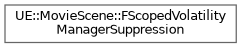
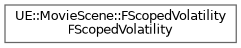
  digraph {
    rankdir=LR
-   n1 [color=grey40 fillcolor=white fontname=Helvetica fontsize=10 height=0.2 label="UE::MovieScene::FScopedVolatility\lManagerSuppression" shape=box style=filled width=0.4]
+   n1 [color=grey40 fillcolor=white fontname=Helvetica fontsize=10 height=0.2 label="UE::MovieScene::FScopedVolatility\lFScopedVolatility" shape=box style=filled width=0.4]
  }
